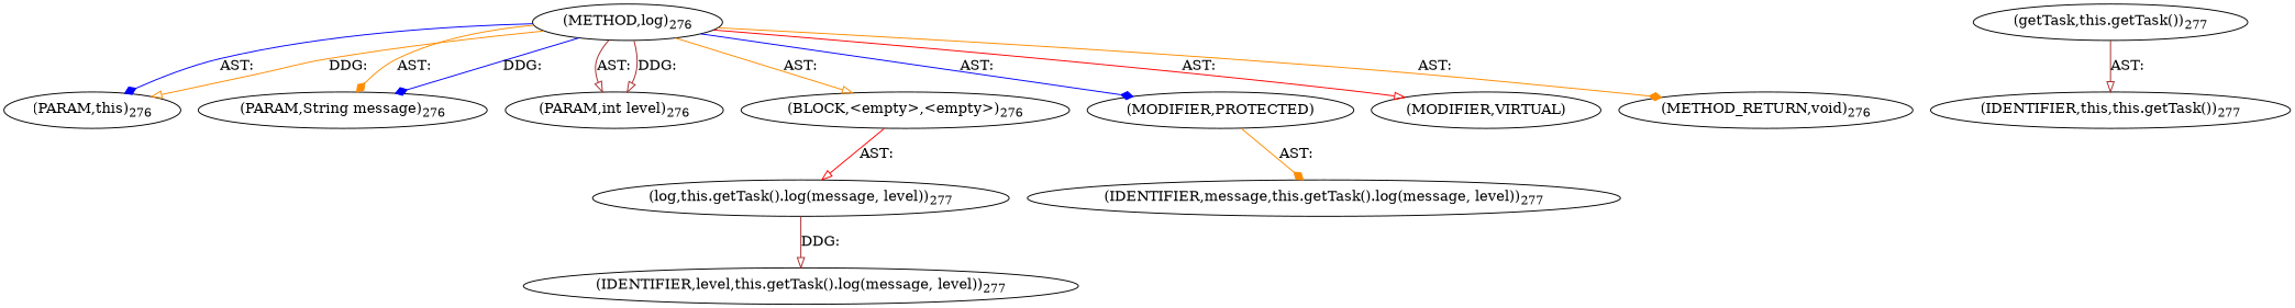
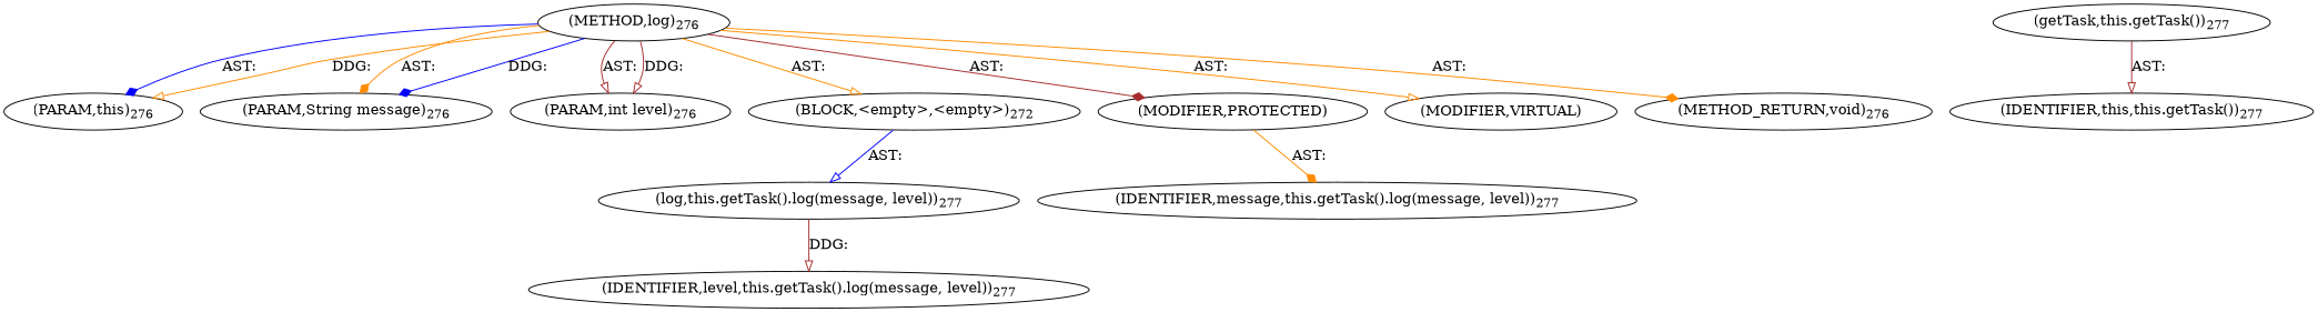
  digraph {
    edge [arrowhead=onormal color=darkorange]
    n1 [label=<(METHOD,log)<SUB>276</SUB>>]
    n2 [label=<(PARAM,this)<SUB>276</SUB>>]
    n3 [label=<(PARAM,String message)<SUB>276</SUB>>]
    n4 [label=<(PARAM,int level)<SUB>276</SUB>>]
-   n5 [label=<(BLOCK,&lt;empty&gt;,&lt;empty&gt;)<SUB>276</SUB>>]
+   n5 [label=<(BLOCK,&lt;empty&gt;,&lt;empty&gt;)<SUB>272</SUB>>]
    n6 [label=<(MODIFIER,PROTECTED)>]
    n7 [label=<(MODIFIER,VIRTUAL)>]
    n8 [label=<(METHOD_RETURN,void)<SUB>276</SUB>>]
    n9 [label=<(log,this.getTask().log(message, level))<SUB>277</SUB>>]
    n10 [label=<(IDENTIFIER,message,this.getTask().log(message, level))<SUB>277</SUB>>]
    n11 [label=<(IDENTIFIER,level,this.getTask().log(message, level))<SUB>277</SUB>>]
    n12 [label=<(getTask,this.getTask())<SUB>277</SUB>>]
    n13 [label=<(IDENTIFIER,this,this.getTask())<SUB>277</SUB>>]
    n1 -> n2 [arrowhead=diamond color=blue label="AST: "]
    n1 -> n2 [label="DDG: "]
    n1 -> n3 [arrowhead=diamond label="AST: "]
    n1 -> n3 [arrowhead=diamond color=blue label="DDG: "]
    n1 -> n4 [color=brown label="AST: "]
    n1 -> n4 [color=brown label="DDG: "]
    n1 -> n5 [label="AST: "]
-   n1 -> n6 [arrowhead=diamond color=blue label="AST: "]
-   n1 -> n7 [color=red label="AST: "]
+   n1 -> n6 [arrowhead=diamond color=brown label="AST: "]
+   n1 -> n7 [label="AST: "]
    n1 -> n8 [arrowhead=diamond label="AST: "]
-   n5 -> n9 [color=red label="AST: "]
+   n5 -> n9 [color=blue label="AST: "]
    n6 -> n10 [arrowhead=diamond label="AST: "]
    n9 -> n11 [color=brown label="DDG: "]
    n12 -> n13 [color=brown label="AST: "]
  }
